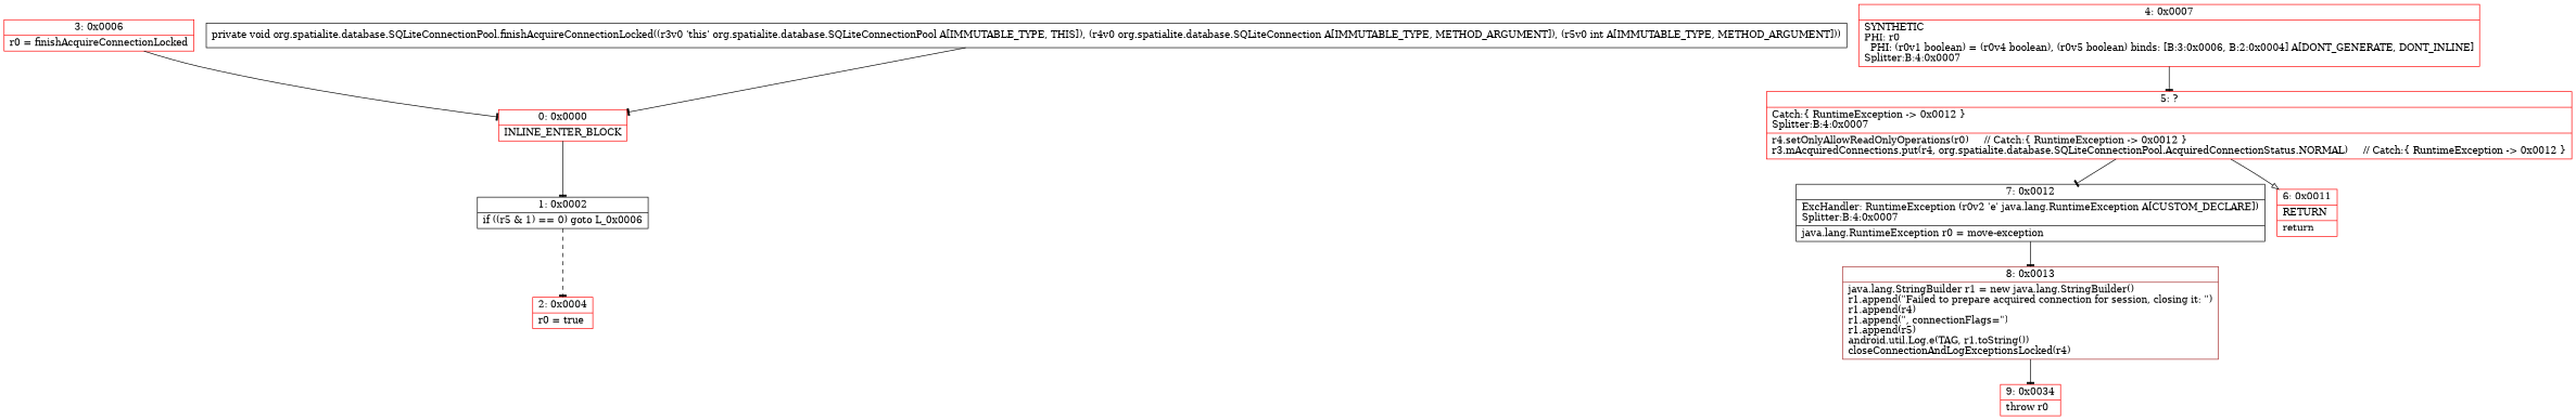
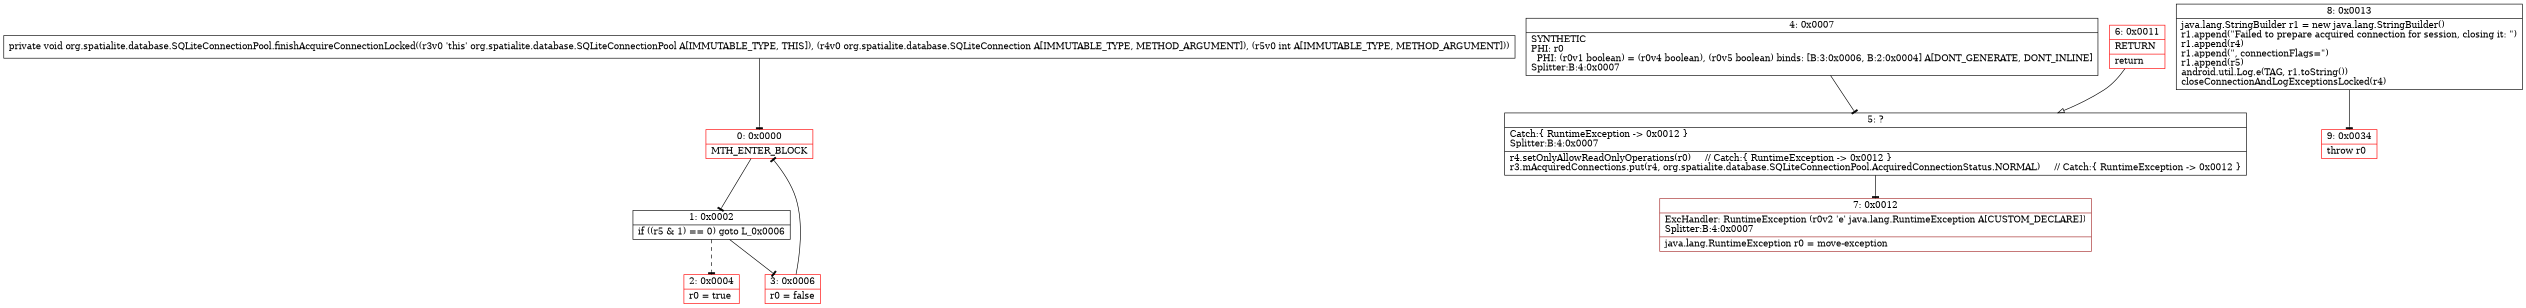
  digraph {
    node [color=red shape=record]
    edge [arrowhead=tee]
-   n1 [label="{0\:\ 0x0000|INLINE_ENTER_BLOCK\l}"]
+   n1 [label="{0\:\ 0x0000|MTH_ENTER_BLOCK\l}"]
    n2 [color=black label="{1\:\ 0x0002|if ((r5 & 1) == 0) goto L_0x0006\l}"]
    n3 [label="{2\:\ 0x0004|r0 = true\l}"]
-   n4 [label="{3\:\ 0x0006|r0 = finishAcquireConnectionLocked\l}"]
-   n5 [label="{4\:\ 0x0007|SYNTHETIC\lPHI: r0 \l  PHI: (r0v1 boolean) = (r0v4 boolean), (r0v5 boolean) binds: [B:3:0x0006, B:2:0x0004] A[DONT_GENERATE, DONT_INLINE]\lSplitter:B:4:0x0007\l}"]
-   n6 [label="{5\:\ ?|Catch:\{ RuntimeException \-\> 0x0012 \}\lSplitter:B:4:0x0007\l|r4.setOnlyAllowReadOnlyOperations(r0)     \/\/ Catch:\{ RuntimeException \-\> 0x0012 \}\lr3.mAcquiredConnections.put(r4, org.spatialite.database.SQLiteConnectionPool.AcquiredConnectionStatus.NORMAL)     \/\/ Catch:\{ RuntimeException \-\> 0x0012 \}\l}"]
-   n7 [color=black label="{7\:\ 0x0012|ExcHandler: RuntimeException (r0v2 'e' java.lang.RuntimeException A[CUSTOM_DECLARE])\lSplitter:B:4:0x0007\l|java.lang.RuntimeException r0 = move\-exception\l}"]
+   n4 [label="{3\:\ 0x0006|r0 = false\l}"]
+   n5 [color=black label="{4\:\ 0x0007|SYNTHETIC\lPHI: r0 \l  PHI: (r0v1 boolean) = (r0v4 boolean), (r0v5 boolean) binds: [B:3:0x0006, B:2:0x0004] A[DONT_GENERATE, DONT_INLINE]\lSplitter:B:4:0x0007\l}"]
+   n6 [color=black label="{5\:\ ?|Catch:\{ RuntimeException \-\> 0x0012 \}\lSplitter:B:4:0x0007\l|r4.setOnlyAllowReadOnlyOperations(r0)     \/\/ Catch:\{ RuntimeException \-\> 0x0012 \}\lr3.mAcquiredConnections.put(r4, org.spatialite.database.SQLiteConnectionPool.AcquiredConnectionStatus.NORMAL)     \/\/ Catch:\{ RuntimeException \-\> 0x0012 \}\l}"]
+   n7 [color=brown label="{7\:\ 0x0012|ExcHandler: RuntimeException (r0v2 'e' java.lang.RuntimeException A[CUSTOM_DECLARE])\lSplitter:B:4:0x0007\l|java.lang.RuntimeException r0 = move\-exception\l}"]
    n8 [label="{6\:\ 0x0011|RETURN\l|return\l}"]
-   n9 [color=brown label="{8\:\ 0x0013|java.lang.StringBuilder r1 = new java.lang.StringBuilder()\lr1.append(\"Failed to prepare acquired connection for session, closing it: \")\lr1.append(r4)\lr1.append(\", connectionFlags=\")\lr1.append(r5)\landroid.util.Log.e(TAG, r1.toString())\lcloseConnectionAndLogExceptionsLocked(r4)\l}"]
+   n9 [color=black label="{8\:\ 0x0013|java.lang.StringBuilder r1 = new java.lang.StringBuilder()\lr1.append(\"Failed to prepare acquired connection for session, closing it: \")\lr1.append(r4)\lr1.append(\", connectionFlags=\")\lr1.append(r5)\landroid.util.Log.e(TAG, r1.toString())\lcloseConnectionAndLogExceptionsLocked(r4)\l}"]
    n10 [label="{9\:\ 0x0034|throw r0\l}"]
    n11 [color=black label="{private void org.spatialite.database.SQLiteConnectionPool.finishAcquireConnectionLocked((r3v0 'this' org.spatialite.database.SQLiteConnectionPool A[IMMUTABLE_TYPE, THIS]), (r4v0 org.spatialite.database.SQLiteConnection A[IMMUTABLE_TYPE, METHOD_ARGUMENT]), (r5v0 int A[IMMUTABLE_TYPE, METHOD_ARGUMENT])) }"]
    n1 -> n2
    n2 -> n3 [style=dashed]
+   n2 -> n4
    n4 -> n1
    n5 -> n6
    n6 -> n7
-   n6 -> n8 [arrowhead=onormal]
-   n7 -> n9
+   n8 -> n6 [arrowhead=onormal]
    n9 -> n10
    n11 -> n1
  }
